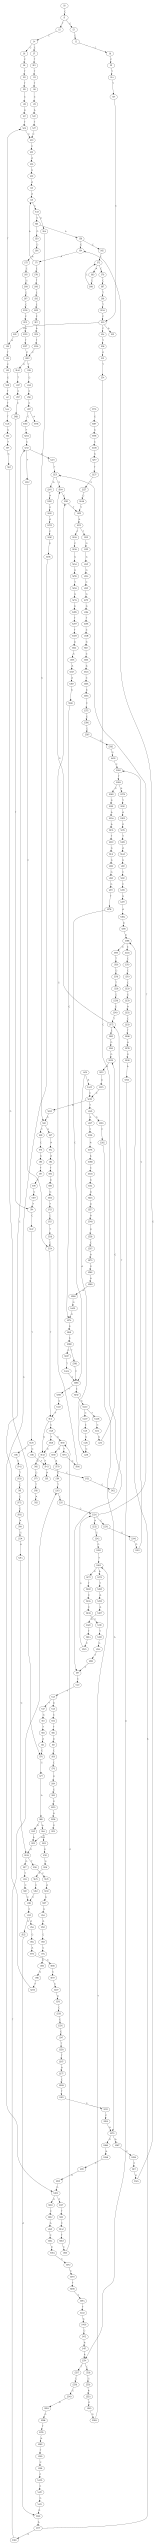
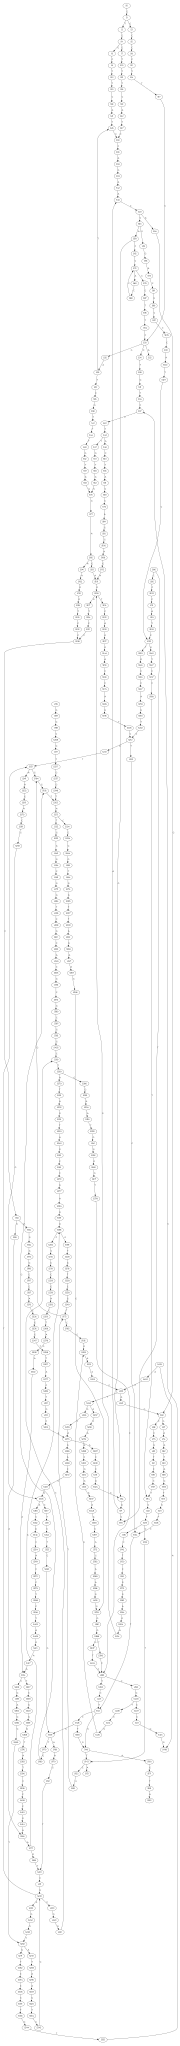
  strict digraph {
    fontname=Montserrat
    node [fontname=Montserrat]
    edge [fontname=Montserrat]
    S0
    S1
    S2
    S3
    S4
    S5
    S6
    S7
    S8
    S9
    S10
    S11
    S12
    S13
    S14
    S15
    S16
    S17
    S18
    S19
    S20
    S21
    S22
    S23
    S24
    S25
    S26
    S27
    S28
    S29
    S30
    S31
    S32
    S33
    S34
    S35
    S36
    S37
    S38
    S39
    S40
    S41
    S42
    S43
    S44
    S45
    S46
    S47
    S48
    S49
    S50
    S51
    S52
    S53
    S54
    S55
    S56
    S57
    S58
    S59
    S60
    S61
    S62
    S63
    S64
    S65
    S66
    S67
    S68
    S69
    S70
    S71
    S72
    S73
    S74
    S75
    S76
    S77
    S78
    S79
    S80
    S81
    S82
    S83
    S84
    S85
    S86
    S87
    S88
    S89
    S90
    S91
    S92
    S93
    S94
    S95
    S96
    S97
    S98
    S99
    S100
    S101
    S102
    S103
    S104
    S105
    S106
    S107
    S108
    S109
    S110
    S111
    S112
    S113
    S114
    S115
    S116
    S117
    S118
    S119
    S120
    S121
    S122
    S123
    S124
    S125
    S126
    S127
    S128
    S129
    S130
    S131
    S132
    S133
    S134
    S135
    S136
    S137
    S138
    S139
    S140
    S141
    S142
    S143
    S144
    S145
    S146
    S147
    S148
    S149
    S150
    S151
    S152
    S153
    S154
    S155
    S156
    S157
    S158
    S159
    S160
    S161
    S162
    S163
    S164
    S166
    S167
    S168
    S169
    S170
    S171
    S172
    S173
    S174
    S175
    S177
    S178
    S179
    S180
    S181
    S182
    S183
    S184
    S185
    S186
    S176
    S187
    S188
    S189
    S190
    S191
    S192
    S193
    S194
    S195
    S196
    S197
    S198
    S199
    S200
    S201
    S202
    S203
    S204
    S205
    S206
    S207
    S208
    S209
    S210
    S211
    S212
    S213
    S214
    S215
    S216
    S217
    S218
    S219
    S220
    S221
    S222
    S223
    S224
    S225
    S226
    S227
    S228
    S229
    S230
    S231
    S232
    S233
    S234
    S235
    S236
    S237
    S238
    S239
    S240
    S241
    S242
    S243
    S244
    S245
    S246
    S247
    S248
    S249
    S250
    S251
    S252
    S253
    S254
    S255
    S256
    S257
    S258
    S259
    S260
    S261
    S262
    S263
    S264
    S265
    S266
    S267
    S268
    S269
    S270
    S271
    S272
    S273
    S274
    S275
    S276
    S277
    S278
    S279
    S280
    S281
    S282
    S283
    S284
    S285
    S286
    S287
    S288
    S289
    S290
    S291
    S292
    S293
    S294
    S295
    S296
    S297
    S298
    S299
    S300
    S301
    S302
    S303
    S304
    S305
    S306
    S307
    S308
    S309
    S310
    S311
    S312
    S313
    S314
    S315
    S316
    S317
    S318
    S319
    S320
    S321
    S322
    S323
    S324
    S325
    S326
    S327
    S328
    S329
    S330
    S331
    S332
    S333
    S334
    S335
    S336
    S337
    S338
    S339
    S340
    S341
    S342
    S343
    S344
    S345
    S346
    S347
    S348
    S349
    S350
    S351
    S352
    S353
    S354
    S355
    S356
    S357
    S358
    S359
    S360
    S361
    S362
    S363
    S364
    S365
    S366
    S367
    S368
    S369
    S370
    S371
    S372
    S373
    S374
    S375
    S376
    S377
    S378
    S379
    S380
    S381
    S382
    S383
    S384
    S385
    S386
    S387
    S388
    S389
    S390
    S391
    S392
    S393
    S394
    S395
    S396
    S397
    S398
    S399
    S400
    S401
    S402
    S403
    S404
    S405
    S406
    S407
    S408
    S409
    S410
    S411
    S412
    S413
    S414
    S415
    S416
    S417
    S418
    S419
    S420
    S0 -> S1 [label=C]
    S1 -> S2 [label=T]
    S1 -> S3 [label=G]
    S2 -> S4 [label=C]
    S3 -> S5 [label=C]
    S4 -> S6 [label=G]
    S4 -> S7 [label=C]
    S5 -> S8 [label=C]
    S6 -> S9 [label=C]
    S7 -> S10 [label=T]
    S8 -> S11 [label=C]
    S9 -> S12 [label=T]
    S10 -> S13 [label=T]
    S11 -> S14 [label=T]
    S12 -> S15 [label=T]
    S13 -> S16 [label=T]
    S14 -> S17 [label=T]
    S15 -> S18 [label=C]
    S16 -> S19 [label=C]
    S17 -> S20 [label=C]
    S18 -> S21 [label=A]
    S19 -> S22 [label=A]
    S20 -> S23 [label=A]
    S20 -> S24 [label=C]
    S20 -> S25 [label=G]
    S21 -> S26 [label=T]
    S22 -> S27 [label=T]
    S24 -> S28 [label=T]
    S25 -> S29 [label=A]
    S26 -> S30 [label=C]
    S27 -> S30 [label=C]
    S28 -> S31 [label=G]
    S29 -> S26 [label=T]
    S29 -> S32 [label=T]
    S30 -> S33 [label=C]
    S31 -> S34 [label=T]
    S32 -> S35 [label=C]
    S33 -> S36 [label=A]
    S34 -> S37 [label=C]
    S35 -> S38 [label=G]
    S36 -> S39 [label=G]
    S37 -> S40 [label=C]
    S38 -> S41 [label=T]
    S39 -> S42 [label=A]
    S40 -> S43 [label=T]
    S41 -> S44 [label=T]
    S42 -> S45 [label=A]
    S43 -> S46 [label=A]
    S43 -> S47 [label=T]
    S44 -> S48 [label=T]
    S45 -> S49 [label=C]
    S46 -> S50 [label=C]
    S47 -> S51 [label=G]
    S48 -> S52 [label=G]
    S49 -> S53 [label=C]
    S49 -> S54 [label=A]
    S50 -> S55 [label=T]
    S51 -> S56 [label=T]
    S52 -> S57 [label=T]
    S53 -> S58 [label=A]
    S53 -> S59 [label=G]
    S54 -> S60 [label=G]
    S55 -> S61 [label=A]
    S56 -> S62 [label=A]
    S57 -> S63 [label=A]
    S58 -> S64 [label=G]
    S58 -> S65 [label=C]
    S59 -> S66 [label=G]
    S60 -> S67 [label=G]
    S60 -> S68 [label=C]
    S61 -> S69 [label=C]
    S62 -> S70 [label=G]
    S63 -> S70 [label=G]
    S64 -> S71 [label=A]
    S65 -> S72 [label=C]
    S66 -> S73 [label=A]
    S67 -> S74 [label=A]
    S68 -> S75 [label=C]
    S69 -> S76 [label=C]
    S70 -> S77 [label=G]
    S71 -> S45 [label=A]
    S71 -> S78 [label=C]
    S72 -> S79 [label=C]
    S72 -> S80 [label=A]
    S73 -> S81 [label=C]
    S74 -> S82 [label=A]
    S75 -> S83 [label=G]
    S76 -> S84 [label=A]
    S77 -> S85 [label=A]
-   S78 -> S86 [label=T]
+   S86 -> S78 [label=T]
    S79 -> S87 [label=C]
    S80 -> S88 [label=C]
    S81 -> S89 [label=G]
    S82 -> S90 [label=T]
    S83 -> S91 [label=T]
    S84 -> S92 [label=G]
    S85 -> S93 [label=G]
    S85 -> S94 [label=A]
    S86 -> S95 [label=C]
    S87 -> S96 [label=T]
    S88 -> S72 [label=C]
    S89 -> S97 [label=C]
    S90 -> S98 [label=A]
    S91 -> S99 [label=C]
    S92 -> S100 [label=G]
    S93 -> S101 [label=A]
    S94 -> S102 [label=A]
    S95 -> S103 [label=C]
    S96 -> S104 [label=T]
    S97 -> S105 [label=C]
    S98 -> S106 [label=G]
    S99 -> S107 [label=C]
    S100 -> S108 [label=A]
    S101 -> S109 [label=G]
    S102 -> S110 [label=G]
    S103 -> S111 [label=C]
    S104 -> S20 [label=C]
    S105 -> S112 [label=C]
    S106 -> S113 [label=T]
    S107 -> S114 [label=T]
    S108 -> S115 [label=G]
    S109 -> S116 [label=T]
    S109 -> S117 [label=G]
    S110 -> S118 [label=G]
    S111 -> S119 [label=A]
    S112 -> S120 [label=A]
    S113 -> S121 [label=C]
    S114 -> S122 [label=C]
    S115 -> S101 [label=A]
    S116 -> S123 [label=C]
    S117 -> S124 [label=T]
    S118 -> S125 [label=T]
    S119 -> S126 [label=T]
    S120 -> S127 [label=T]
    S121 -> S128 [label=T]
    S122 -> S129 [label=T]
    S123 -> S130 [label=A]
    S124 -> S131 [label=C]
    S125 -> S132 [label=C]
    S126 -> S133 [label=C]
    S127 -> S133 [label=C]
    S128 -> S134 [label=C]
    S129 -> S135 [label=T]
    S129 -> S136 [label=G]
    S130 -> S137 [label=G]
    S131 -> S138 [label=C]
    S132 -> S138 [label=C]
    S133 -> S139 [label=T]
    S133 -> S140 [label=G]
    S134 -> S141 [label=T]
    S135 -> S142 [label=C]
    S136 -> S143 [label=T]
    S137 -> S144 [label=G]
    S138 -> S145 [label=C]
    S139 -> S146 [label=G]
    S140 -> S147 [label=T]
    S141 -> S148 [label=C]
    S141 -> S149 [label=G]
    S142 -> S150 [label=T]
    S143 -> S151 [label=A]
    S143 -> S152 [label=C]
    S144 -> S153 [label=A]
    S145 -> S154 [label=A]
    S145 -> S155 [label=G]
    S146 -> S156 [label=C]
    S147 -> S157 [label=C]
    S148 -> S158 [label=T]
    S148 -> S159 [label=G]
    S149 -> S143 [label=T]
    S149 -> S160 [label=A]
    S150 -> S161 [label=C]
    S152 -> S162 [label=G]
    S153 -> S163 [label=C]
    S154 -> S164 [label=G]
    S155 -> S166 [label=A]
    S156 -> S167 [label=C]
    S157 -> S168 [label=C]
    S158 -> S149 [label=G]
    S159 -> S169 [label=A]
    S159 -> S170 [label=T]
    S160 -> S171 [label=G]
    S161 -> S172 [label=G]
    S162 -> S173 [label=T]
    S163 -> S174 [label=C]
    S164 -> S175 [label=A]
    S166 -> S177 [label=A]
    S167 -> S178 [label=A]
    S168 -> S114 [label=T]
    S169 -> S179 [label=A]
    S170 -> S180 [label=G]
    S171 -> S181 [label=T]
    S172 -> S182 [label=G]
    S173 -> S183 [label=C]
    S173 -> S184 [label=G]
    S174 -> S185 [label=A]
    S175 -> S186 [label=G]
    S177 -> S188 [label=A]
    S177 -> S189 [label=G]
-   S167 -> S190 [label=G]
+   S178 -> S190 [label=G]
    S179 -> S191 [label=G]
    S180 -> S192 [label=G]
    S181 -> S193 [label=A]
    S182 -> S194 [label=A]
    S183 -> S195 [label=G]
    S184 -> S192 [label=G]
    S185 -> S196 [label=G]
    S186 -> S197 [label=C]
    S176 -> S187 [label=G]
    S187 -> S198 [label=G]
    S188 -> S199 [label=G]
    S188 -> S200 [label=C]
    S189 -> S201 [label=T]
    S190 -> S202 [label=T]
    S191 -> S201 [label=T]
    S192 -> S203 [label=T]
    S194 -> S204 [label=G]
    S195 -> S205 [label=G]
    S196 -> S206 [label=T]
    S197 -> S207 [label=C]
    S198 -> S208 [label=C]
    S199 -> S209 [label=T]
    S200 -> S210 [label=C]
    S201 -> S211 [label=C]
    S202 -> S212 [label=C]
    S203 -> S213 [label=A]
    S204 -> S214 [label=A]
    S205 -> S215 [label=A]
    S206 -> S212 [label=C]
    S207 -> S216 [label=A]
    S208 -> S217 [label=G]
    S209 -> S218 [label=G]
    S210 -> S219 [label=C]
    S211 -> S220 [label=G]
    S212 -> S221 [label=G]
    S212 -> S222 [label=T]
    S213 -> S223 [label=T]
    S213 -> S224 [label=C]
    S214 -> S109 [label=G]
    S215 -> S225 [label=A]
    S216 -> S226 [label=C]
    S217 -> S227 [label=T]
    S218 -> S228 [label=T]
    S219 -> S229 [label=C]
    S220 -> S230 [label=C]
    S220 -> S231 [label=T]
    S220 -> S232 [label=A]
    S221 -> S231 [label=T]
    S222 -> S134 [label=C]
    S223 -> S233 [label=G]
    S224 -> S234 [label=C]
    S225 -> S235 [label=C]
    S226 -> S236 [label=G]
    S227 -> S237 [label=G]
    S228 -> S238 [label=C]
    S229 -> S239 [label=G]
    S230 -> S240 [label=G]
    S231 -> S184 [label=G]
    S231 -> S241 [label=A]
    S232 -> S242 [label=G]
    S233 -> S243 [label=A]
    S234 -> S244 [label=G]
    S235 -> S245 [label=A]
    S235 -> S246 [label=T]
    S236 -> S247 [label=G]
    S237 -> S248 [label=G]
    S238 -> S249 [label=G]
    S239 -> S250 [label=A]
    S240 -> S251 [label=G]
    S241 -> S252 [label=A]
    S242 -> S253 [label=G]
    S243 -> S254 [label=G]
    S244 -> S255 [label=G]
    S245 -> S60 [label=G]
    S246 -> S256 [label=G]
    S246 -> S257 [label=A]
    S247 -> S258 [label=T]
    S248 -> S203 [label=T]
    S249 -> S173 [label=T]
    S250 -> S259 [label=C]
    S251 -> S260 [label=C]
    S252 -> S261 [label=G]
    S253 -> S262 [label=T]
    S254 -> S263 [label=C]
    S255 -> S264 [label=T]
    S256 -> S265 [label=C]
    S257 -> S266 [label=C]
    S258 -> S267 [label=T]
    S259 -> S268 [label=T]
    S260 -> S269 [label=T]
    S261 -> S270 [label=A]
    S262 -> S271 [label=G]
    S262 -> S272 [label=A]
    S263 -> S273 [label=G]
    S264 -> S274 [label=G]
    S265 -> S275 [label=A]
    S266 -> S276 [label=A]
    S267 -> S277 [label=A]
    S268 -> S278 [label=A]
    S269 -> S279 [label=A]
    S269 -> S280 [label=G]
    S270 -> S281 [label=C]
    S271 -> S282 [label=T]
    S272 -> S283 [label=T]
    S273 -> S284 [label=G]
    S274 -> S285 [label=G]
    S275 -> S286 [label=G]
    S275 -> S287 [label=A]
    S276 -> S288 [label=A]
    S277 -> S289 [label=C]
    S278 -> S290 [label=G]
    S279 -> S291 [label=T]
    S280 -> S292 [label=G]
    S281 -> S293 [label=G]
    S282 -> S294 [label=C]
    S283 -> S295 [label=A]
    S284 -> S296 [label=T]
    S285 -> S297 [label=T]
    S286 -> S298 [label=A]
    S287 -> S299 [label=C]
    S288 -> S300 [label=C]
    S289 -> S301 [label=T]
    S290 -> S302 [label=A]
    S291 -> S303 [label=A]
    S292 -> S304 [label=A]
    S293 -> S305 [label=G]
    S294 -> S306 [label=C]
    S295 -> S307 [label=A]
    S296 -> S308 [label=C]
    S297 -> S309 [label=T]
    S298 -> S310 [label=C]
    S299 -> S311 [label=C]
    S300 -> S312 [label=G]
    S301 -> S313 [label=G]
    S302 -> S314 [label=A]
    S303 -> S315 [label=G]
    S304 -> S316 [label=A]
    S305 -> S317 [label=C]
    S305 -> S318 [label=A]
    S306 -> S319 [label=C]
    S307 -> S320 [label=G]
    S308 -> S321 [label=G]
    S309 -> S322 [label=A]
    S310 -> S323 [label=G]
    S311 -> S324 [label=A]
    S312 -> S325 [label=A]
    S313 -> S326 [label=C]
    S314 -> S327 [label=T]
    S314 -> S328 [label=C]
    S315 -> S329 [label=T]
    S316 -> S330 [label=T]
    S317 -> S331 [label=T]
    S318 -> S332 [label=C]
    S319 -> S333 [label=T]
    S320 -> S334 [label=T]
    S321 -> S335 [label=C]
    S322 -> S336 [label=G]
    S323 -> S305 [label=G]
    S324 -> S64 [label=G]
    S325 -> S337 [label=A]
    S326 -> S275 [label=A]
    S327 -> S338 [label=C]
    S328 -> S339 [label=G]
    S329 -> S340 [label=A]
    S330 -> S341 [label=G]
    S331 -> S342 [label=C]
    S332 -> S343 [label=A]
    S333 -> S344 [label=G]
    S334 -> S345 [label=C]
    S335 -> S346 [label=A]
    S336 -> S347 [label=A]
    S337 -> S348 [label=A]
    S338 -> S349 [label=G]
    S339 -> S350 [label=A]
    S340 -> S351 [label=G]
    S341 -> S352 [label=G]
    S342 -> S353 [label=T]
    S343 -> S354 [label=C]
    S344 -> S355 [label=T]
    S345 -> S220 [label=G]
    S346 -> S356 [label=C]
    S347 -> S357 [label=A]
    S348 -> S358 [label=A]
    S349 -> S359 [label=G]
    S350 -> S360 [label=G]
    S351 -> S361 [label=C]
    S352 -> S362 [label=G]
    S353 -> S363 [label=C]
    S354 -> S364 [label=A]
    S355 -> S37 [label=C]
    S356 -> S365 [label=G]
    S357 -> S366 [label=G]
    S358 -> S367 [label=C]
    S359 -> S368 [label=G]
    S360 -> S369 [label=G]
    S361 -> S370 [label=C]
    S362 -> S371 [label=G]
    S363 -> S159 [label=G]
    S364 -> S372 [label=C]
    S365 -> S373 [label=C]
    S366 -> S374 [label=G]
    S367 -> S375 [label=A]
    S368 -> S376 [label=T]
    S369 -> S262 [label=T]
    S370 -> S377 [label=G]
    S371 -> S378 [label=T]
    S372 -> S379 [label=C]
    S373 -> S380 [label=G]
    S374 -> S381 [label=G]
    S375 -> S382 [label=G]
    S376 -> S383 [label=A]
    S377 -> S384 [label=A]
    S378 -> S385 [label=C]
    S379 -> S386 [label=T]
    S380 -> S387 [label=C]
    S381 -> S388 [label=G]
    S382 -> S389 [label=A]
    S383 -> S390 [label=T]
    S384 -> S391 [label=A]
    S385 -> S392 [label=C]
    S385 -> S393 [label=T]
    S386 -> S394 [label=C]
    S387 -> S395 [label=G]
    S388 -> S396 [label=T]
    S388 -> S397 [label=G]
    S389 -> S398 [label=A]
    S390 -> S399 [label=C]
    S391 -> S188 [label=A]
    S392 -> S400 [label=G]
    S393 -> S401 [label=C]
    S394 -> S402 [label=T]
    S395 -> S403 [label=G]
    S396 -> S385 [label=C]
    S397 -> S404 [label=T]
    S398 -> S405 [label=G]
    S399 -> S406 [label=C]
    S400 -> S407 [label=C]
    S400 -> S408 [label=T]
    S401 -> S141 [label=T]
    S402 -> S409 [label=A]
    S403 -> S260 [label=C]
    S404 -> S385 [label=C]
    S405 -> S374 [label=G]
    S406 -> S410 [label=C]
    S407 -> S411 [label=C]
    S408 -> S412 [label=C]
    S409 -> S413 [label=G]
    S410 -> S414 [label=G]
    S411 -> S415 [label=G]
    S412 -> S416 [label=G]
    S413 -> S417 [label=A]
    S414 -> S166 [label=A]
    S415 -> S418 [label=G]
    S416 -> S205 [label=G]
    S417 -> S314 [label=A]
    S419 -> S418 [label=A]
    S419 -> S420 [label=A]
    S420 -> S235 [label=C]
  }
